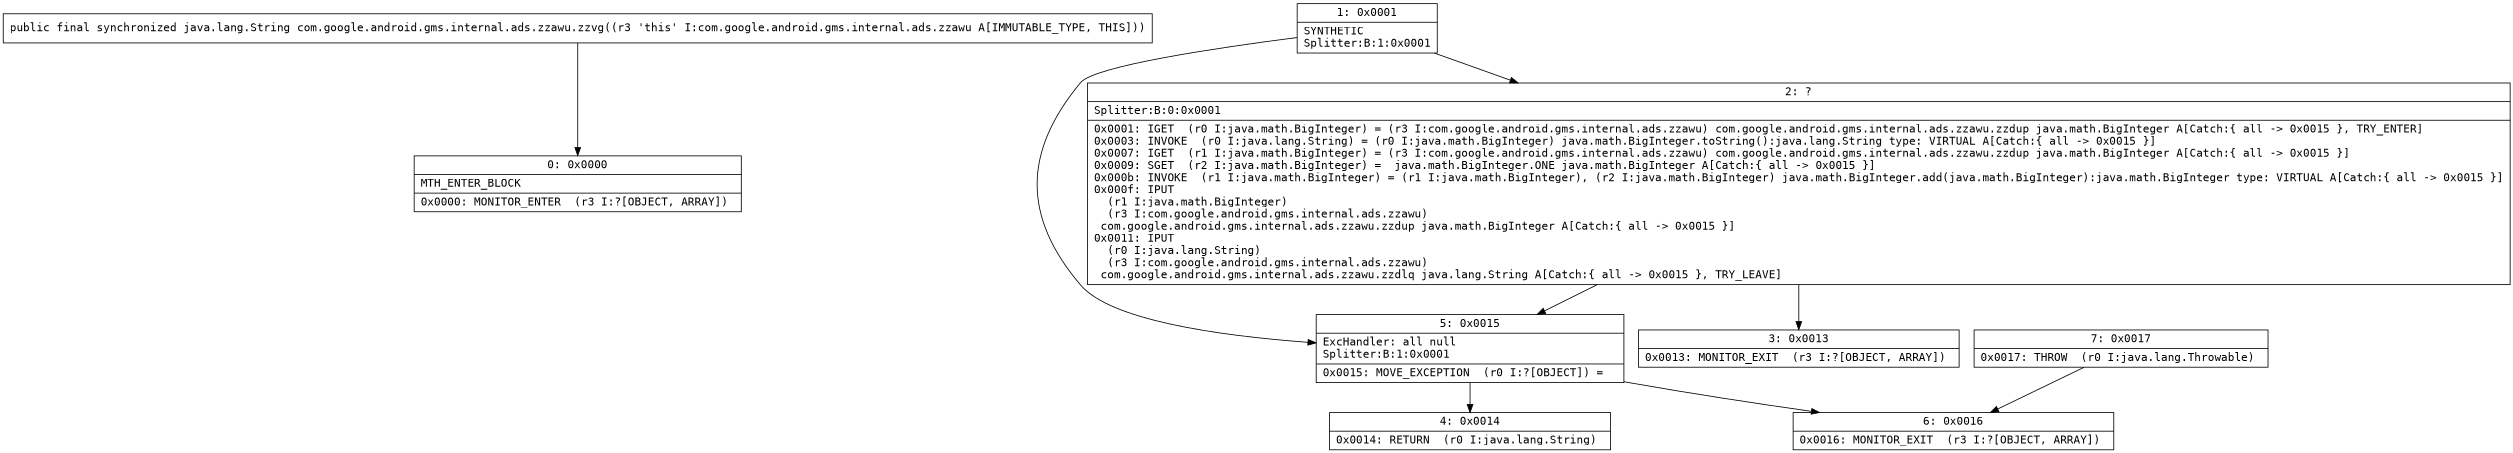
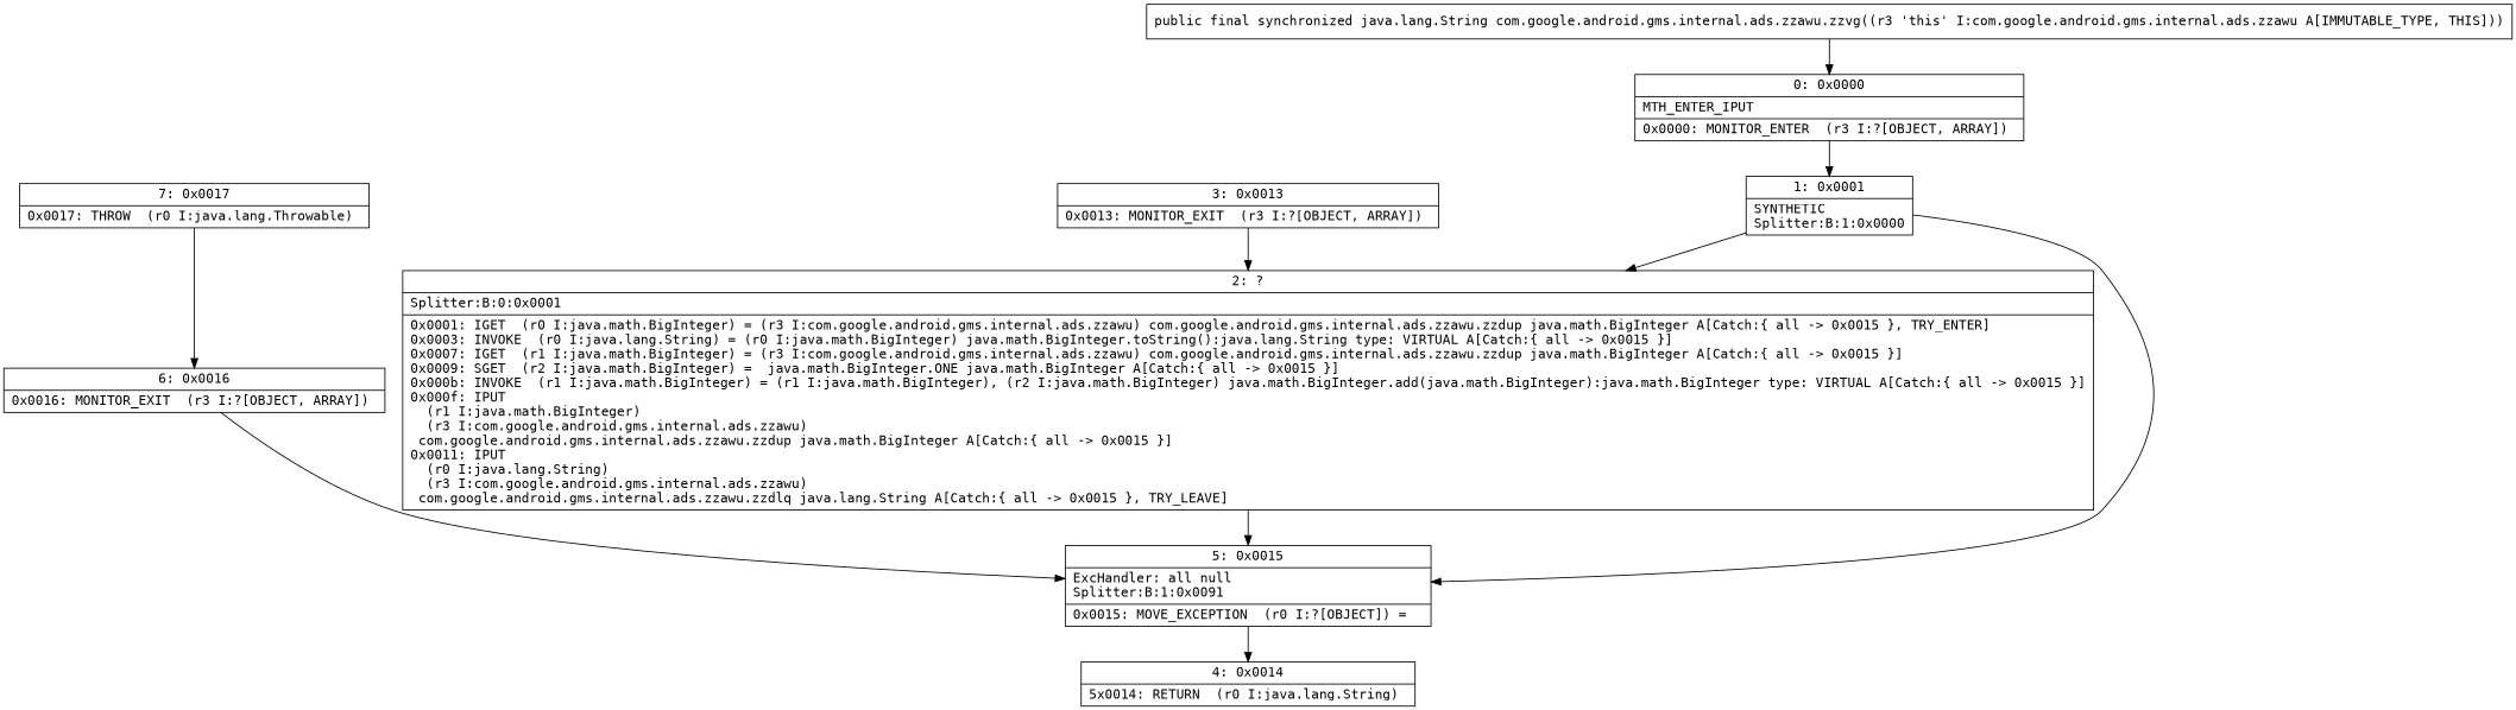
  digraph {
    fontname="DejaVu Sans Mono"
    node [fontname="DejaVu Sans Mono" shape=record]
    edge [fontname="DejaVu Sans Mono"]
-   n1 [label="{0\:\ 0x0000|MTH_ENTER_BLOCK\l|0x0000: MONITOR_ENTER  (r3 I:?[OBJECT, ARRAY]) \l}"]
-   n2 [label="{1\:\ 0x0001|SYNTHETIC\lSplitter:B:1:0x0001\l}"]
+   n1 [label="{0\:\ 0x0000|MTH_ENTER_IPUT\l|0x0000: MONITOR_ENTER  (r3 I:?[OBJECT, ARRAY]) \l}"]
+   n2 [label="{1\:\ 0x0001|SYNTHETIC\lSplitter:B:1:0x0000\l}"]
    n3 [label="{2\:\ ?|Splitter:B:0:0x0001\l|0x0001: IGET  (r0 I:java.math.BigInteger) = (r3 I:com.google.android.gms.internal.ads.zzawu) com.google.android.gms.internal.ads.zzawu.zzdup java.math.BigInteger A[Catch:\{ all \-\> 0x0015 \}, TRY_ENTER]\l0x0003: INVOKE  (r0 I:java.lang.String) = (r0 I:java.math.BigInteger) java.math.BigInteger.toString():java.lang.String type: VIRTUAL A[Catch:\{ all \-\> 0x0015 \}]\l0x0007: IGET  (r1 I:java.math.BigInteger) = (r3 I:com.google.android.gms.internal.ads.zzawu) com.google.android.gms.internal.ads.zzawu.zzdup java.math.BigInteger A[Catch:\{ all \-\> 0x0015 \}]\l0x0009: SGET  (r2 I:java.math.BigInteger) =  java.math.BigInteger.ONE java.math.BigInteger A[Catch:\{ all \-\> 0x0015 \}]\l0x000b: INVOKE  (r1 I:java.math.BigInteger) = (r1 I:java.math.BigInteger), (r2 I:java.math.BigInteger) java.math.BigInteger.add(java.math.BigInteger):java.math.BigInteger type: VIRTUAL A[Catch:\{ all \-\> 0x0015 \}]\l0x000f: IPUT  \l  (r1 I:java.math.BigInteger)\l  (r3 I:com.google.android.gms.internal.ads.zzawu)\l com.google.android.gms.internal.ads.zzawu.zzdup java.math.BigInteger A[Catch:\{ all \-\> 0x0015 \}]\l0x0011: IPUT  \l  (r0 I:java.lang.String)\l  (r3 I:com.google.android.gms.internal.ads.zzawu)\l com.google.android.gms.internal.ads.zzawu.zzdlq java.lang.String A[Catch:\{ all \-\> 0x0015 \}, TRY_LEAVE]\l}"]
-   n4 [label="{5\:\ 0x0015|ExcHandler: all null\lSplitter:B:1:0x0001\l|0x0015: MOVE_EXCEPTION  (r0 I:?[OBJECT]) =  \l}"]
+   n4 [label="{5\:\ 0x0015|ExcHandler: all null\lSplitter:B:1:0x0091\l|0x0015: MOVE_EXCEPTION  (r0 I:?[OBJECT]) =  \l}"]
    n5 [label="{3\:\ 0x0013|0x0013: MONITOR_EXIT  (r3 I:?[OBJECT, ARRAY]) \l}"]
-   n6 [label="{4\:\ 0x0014|0x0014: RETURN  (r0 I:java.lang.String) \l}"]
+   n6 [label="{4\:\ 0x0014|5x0014: RETURN  (r0 I:java.lang.String) \l}"]
    n7 [label="{6\:\ 0x0016|0x0016: MONITOR_EXIT  (r3 I:?[OBJECT, ARRAY]) \l}"]
    n8 [label="{7\:\ 0x0017|0x0017: THROW  (r0 I:java.lang.Throwable) \l}"]
    n9 [label="{public final synchronized java.lang.String com.google.android.gms.internal.ads.zzawu.zzvg((r3 'this' I:com.google.android.gms.internal.ads.zzawu A[IMMUTABLE_TYPE, THIS])) }"]
+   n1 -> n2
    n2 -> n3
    n2 -> n4
    n3 -> n4
-   n3 -> n5
+   n5 -> n3
    n4 -> n6
-   n4 -> n7
+   n7 -> n4
    n8 -> n7
    n9 -> n1
  }
